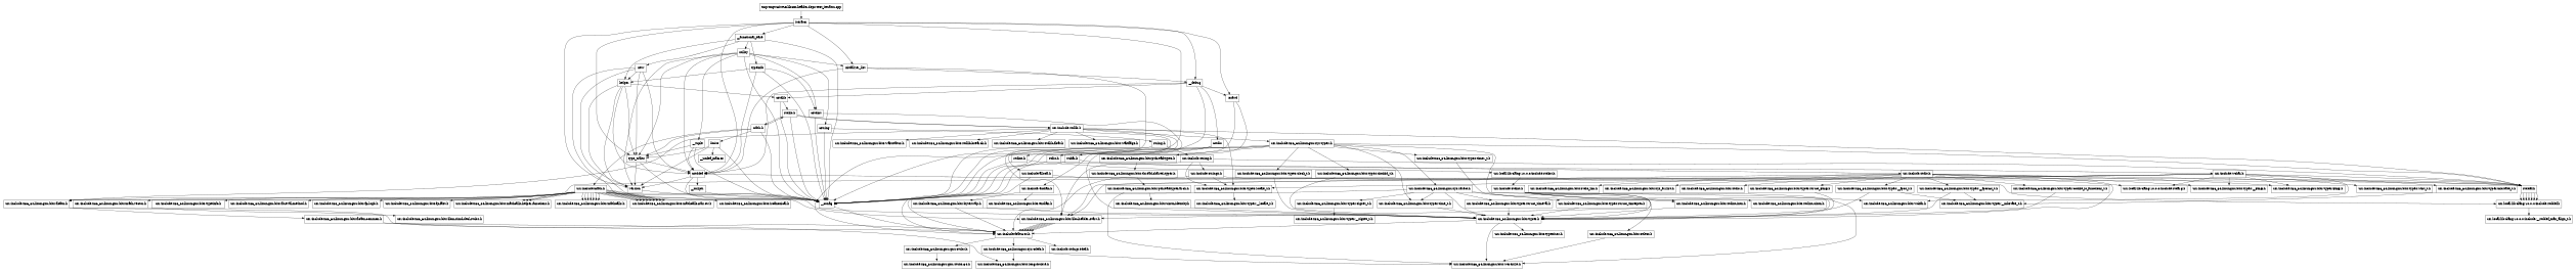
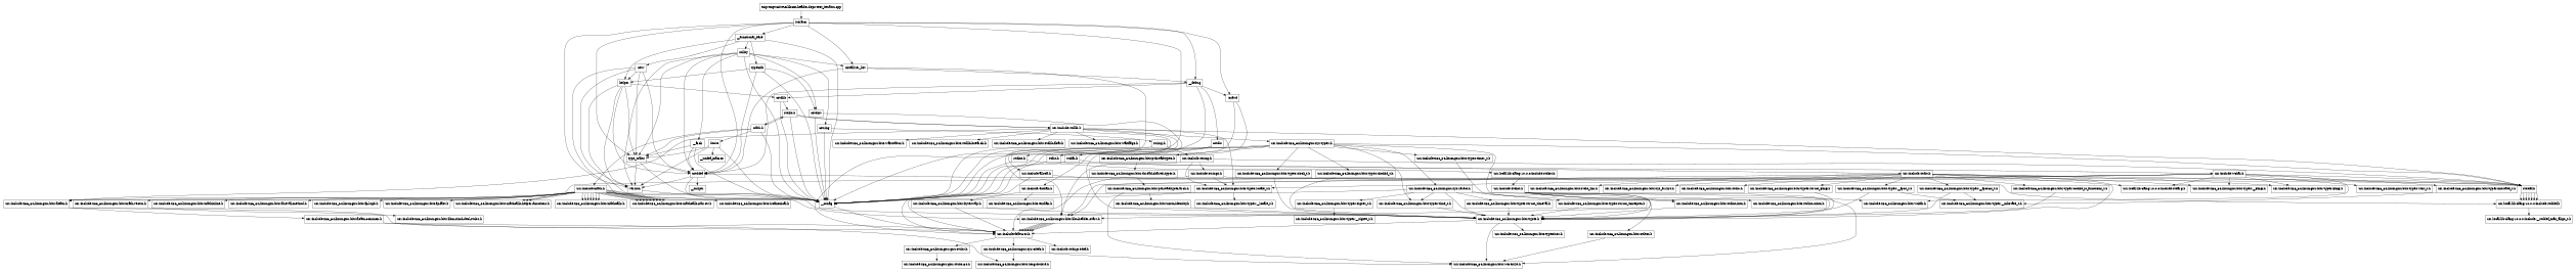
  digraph {
    node [shape=box]
    n1 [label=iterator]
    n2 [label=__config]
    n3 [label=iosfwd]
    n4 [label=__functional_base]
    n5 [label=type_traits]
    n6 [label=cstddef]
    n7 [label=version]
    n8 [label=initializer_list]
    n9 [label=__debug]
    n10 [label="usr/include/features.h"]
    n11 [label="wchar.h"]
    n12 [label=typeinfo]
    n13 [label=helper]
    n14 [label=new]
    n15 [label=utility]
    n16 [label="usr/local/lib/clang/10.0.0/include/stddef.h"]
    n17 [label=__nullptr]
    n18 [label=cstdlib]
    n19 [label=cstdio]
    n20 [label="tmp/tmpw8iwRO.libcxx.header.deps/test_iterator.cpp"]
    n21 [label="usr/include/stdc-predef.h"]
    n22 [label="usr/include/x86_64-linux-gnu/sys/cdefs.h"]
    n23 [label="usr/include/x86_64-linux-gnu/gnu/stubs.h"]
    n24 [label="usr/include/x86_64-linux-gnu/bits/wordsize.h"]
    n25 [label="usr/include/x86_64-linux-gnu/bits/long-double.h"]
    n26 [label="usr/include/x86_64-linux-gnu/gnu/stubs-64.h"]
    n27 [label="usr/include/wchar.h"]
    n28 [label="usr/include/x86_64-linux-gnu/bits/libc-header-start.h"]
    n29 [label="usr/include/x86_64-linux-gnu/bits/floatn.h"]
    n30 [label="stddef.h"]
    n31 [label="usr/local/lib/clang/10.0.0/include/stdarg.h"]
    n32 [label="usr/include/x86_64-linux-gnu/bits/wchar.h"]
    n33 [label="usr/include/x86_64-linux-gnu/bits/types/wint_t.h"]
    n34 [label="usr/include/x86_64-linux-gnu/bits/types/mbstate_t.h"]
    n35 [label="usr/include/x86_64-linux-gnu/bits/types/__FILE.h"]
    n36 [label="usr/include/x86_64-linux-gnu/bits/types/FILE.h"]
    n37 [label="usr/include/x86_64-linux-gnu/bits/types/locale_t.h"]
    n38 [label="usr/include/x86_64-linux-gnu/bits/floatn-common.h"]
    n39 [label="usr/include/x86_64-linux-gnu/bits/types/__mbstate_t.h"]
    n40 [label="usr/include/x86_64-linux-gnu/bits/types/__locale_t.h"]
    n41 [label="usr/local/lib/clang/10.0.0/include/__stddef_max_align_t.h"]
    n42 [label=cstdint]
-   n43 [label=__tuple]
+   n43 [label=__arch]
    n44 [label=cstring]
    n45 [label="stdint.h"]
    n46 [label="stdlib.h"]
    n47 [label="usr/include/stdlib.h"]
    n48 [label="math.h"]
    n49 [label="usr/include/x86_64-linux-gnu/bits/waitflags.h"]
    n50 [label="usr/include/x86_64-linux-gnu/bits/waitstatus.h"]
    n51 [label="usr/include/x86_64-linux-gnu/sys/types.h"]
    n52 [label="usr/include/alloca.h"]
    n53 [label="usr/include/x86_64-linux-gnu/bits/stdlib-bsearch.h"]
    n54 [label="usr/include/x86_64-linux-gnu/bits/stdlib-float.h"]
    n55 [label="usr/include/math.h"]
    n56 [label=limits]
    n57 [label="usr/include/x86_64-linux-gnu/bits/types.h"]
    n58 [label="usr/include/x86_64-linux-gnu/bits/types/clock_t.h"]
    n59 [label="usr/include/x86_64-linux-gnu/bits/types/clockid_t.h"]
    n60 [label="usr/include/x86_64-linux-gnu/bits/types/time_t.h"]
    n61 [label="usr/include/x86_64-linux-gnu/bits/types/timer_t.h"]
    n62 [label="usr/include/x86_64-linux-gnu/bits/stdint-intn.h"]
    n63 [label="usr/include/endian.h"]
    n64 [label="usr/include/x86_64-linux-gnu/sys/select.h"]
    n65 [label="usr/include/x86_64-linux-gnu/bits/pthreadtypes.h"]
    n66 [label="usr/include/x86_64-linux-gnu/bits/typesizes.h"]
    n67 [label="usr/include/x86_64-linux-gnu/bits/endian.h"]
    n68 [label="usr/include/x86_64-linux-gnu/bits/byteswap.h"]
    n69 [label="usr/include/x86_64-linux-gnu/bits/select.h"]
    n70 [label="usr/include/x86_64-linux-gnu/bits/types/sigset_t.h"]
    n71 [label="usr/include/x86_64-linux-gnu/bits/types/struct_timeval.h"]
    n72 [label="usr/include/x86_64-linux-gnu/bits/types/struct_timespec.h"]
    n73 [label="usr/include/x86_64-linux-gnu/bits/thread-shared-types.h"]
    n74 [label="usr/include/x86_64-linux-gnu/bits/uintn-identity.h"]
    n75 [label="usr/include/x86_64-linux-gnu/bits/types/__sigset_t.h"]
    n76 [label="usr/include/x86_64-linux-gnu/bits/pthreadtypes-arch.h"]
    n77 [label="usr/include/x86_64-linux-gnu/bits/math-vector.h"]
    n78 [label="usr/include/x86_64-linux-gnu/bits/flt-eval-method.h"]
    n79 [label="usr/include/x86_64-linux-gnu/bits/fp-logb.h"]
    n80 [label="usr/include/x86_64-linux-gnu/bits/fp-fast.h"]
    n81 [label="usr/include/x86_64-linux-gnu/bits/mathcalls-helper-functions.h"]
    n82 [label="usr/include/x86_64-linux-gnu/bits/mathcalls.h"]
    n83 [label="usr/include/x86_64-linux-gnu/bits/mathcalls-narrow.h"]
    n84 [label="usr/include/x86_64-linux-gnu/bits/iscanonical.h"]
-   n85 [label="usr/include/x86_64-linux-gnu/bits/typeinfo.h"]
+   n85 [label="usr/include/x86_64-linux-gnu/bits/mathinline.h"]
    n86 [label=__undef_macros]
    n87 [label="usr/include/x86_64-linux-gnu/bits/libm-simd-decl-stubs.h"]
    n88 [label="usr/local/lib/clang/10.0.0/include/stdint.h"]
    n89 [label="usr/include/stdint.h"]
    n90 [label="usr/include/x86_64-linux-gnu/bits/stdint-uintn.h"]
    n91 [label="string.h"]
    n92 [label="usr/include/string.h"]
    n93 [label="usr/include/strings.h"]
    n94 [label="stdio.h"]
    n95 [label="usr/include/stdio.h"]
    n96 [label="usr/include/x86_64-linux-gnu/bits/types/__fpos_t.h"]
    n97 [label="usr/include/x86_64-linux-gnu/bits/types/__fpos64_t.h"]
    n98 [label="usr/include/x86_64-linux-gnu/bits/types/struct_FILE.h"]
    n99 [label="usr/include/x86_64-linux-gnu/bits/types/cookie_io_functions_t.h"]
    n100 [label="usr/include/x86_64-linux-gnu/bits/stdio_lim.h"]
    n101 [label="usr/include/x86_64-linux-gnu/bits/sys_errlist.h"]
    n102 [label="usr/include/x86_64-linux-gnu/bits/stdio.h"]
    n1 -> n2
    n1 -> n3
    n1 -> n4
    n1 -> n5
    n1 -> n6
    n1 -> n7
    n1 -> n8
    n1 -> n9
    n2 -> n10
    n3 -> n2
    n3 -> n11
    n4 -> n2
    n4 -> n12
    n4 -> n13
    n4 -> n14
    n4 -> n15
    n5 -> n2
    n5 -> n6
    n5 -> n7
    n6 -> n2
    n6 -> n7
    n6 -> n16
    n6 -> n17
    n7 -> n2
    n8 -> n2
    n8 -> n6
    n8 -> n9
    n9 -> n2
    n9 -> n3
    n9 -> n6
    n9 -> n18
    n9 -> n19
    n10 -> n21
    n10 -> n22
    n10 -> n23
    n11 -> n2
    n11 -> n27
    n12 -> n2
    n12 -> n6
    n12 -> n13
    n12 -> n42
    n13 -> n2
    n13 -> n5
    n13 -> n6
    n13 -> n7
    n13 -> n18
    n14 -> n2
    n14 -> n5
    n14 -> n6
    n14 -> n7
    n14 -> n13
    n15 -> n2
    n15 -> n5
    n15 -> n6
    n15 -> n7
    n15 -> n8
    n15 -> n42
    n15 -> n43
    n15 -> n44
    n16 -> n41
-   n17 -> n2
+   n37 -> n2
    n18 -> n2
    n18 -> n46
    n19 -> n2
    n19 -> n94
    n20 -> n1
    n22 -> n24
    n22 -> n25
    n23 -> n26
    n27 -> n28
    n27 -> n29
    n27 -> n30
    n27 -> n31
    n27 -> n32
    n27 -> n33
    n27 -> n34
    n27 -> n35
    n27 -> n36
    n27 -> n37
    n28 -> n10
    n28 -> n10
    n28 -> n10
    n28 -> n10
    n28 -> n10
    n28 -> n10
    n29 -> n10
    n29 -> n38
    n30 -> n16
    n30 -> n16
    n30 -> n16
    n30 -> n16
    n30 -> n16
    n30 -> n16
    n30 -> n16
    n34 -> n39
    n37 -> n40
    n38 -> n10
    n38 -> n25
    n42 -> n2
    n42 -> n45
    n43 -> n2
    n43 -> n5
    n43 -> n6
    n44 -> n2
    n44 -> n91
    n45 -> n2
    n45 -> n88
    n46 -> n2
    n46 -> n47
    n46 -> n47
    n46 -> n48
    n47 -> n28
    n47 -> n29
    n47 -> n30
    n47 -> n37
    n47 -> n49
    n47 -> n50
    n47 -> n51
    n47 -> n52
    n47 -> n53
    n47 -> n54
    n48 -> n2
    n48 -> n5
    n48 -> n46
    n48 -> n55
    n48 -> n56
    n51 -> n10
    n51 -> n30
    n51 -> n57
    n51 -> n58
    n51 -> n59
    n51 -> n60
    n51 -> n61
    n51 -> n62
    n51 -> n63
    n51 -> n64
    n51 -> n65
    n52 -> n10
    n52 -> n30
    n55 -> n28
    n55 -> n29
    n55 -> n57
    n55 -> n77
    n55 -> n78
    n55 -> n79
    n55 -> n80
    n55 -> n81
    n55 -> n81
    n55 -> n81
    n55 -> n82
    n55 -> n82
    n55 -> n82
    n55 -> n82
    n55 -> n82
    n55 -> n82
    n55 -> n82
    n55 -> n83
    n55 -> n83
    n55 -> n83
    n55 -> n83
    n55 -> n83
    n55 -> n83
    n55 -> n83
    n55 -> n83
    n55 -> n83
    n55 -> n84
    n55 -> n85
    n56 -> n2
    n56 -> n5
    n56 -> n7
    n56 -> n86
    n57 -> n10
    n57 -> n24
    n57 -> n66
    n58 -> n57
    n59 -> n57
    n60 -> n57
    n61 -> n57
    n62 -> n57
    n63 -> n67
    n63 -> n68
    n64 -> n10
    n64 -> n57
    n64 -> n60
    n64 -> n69
    n64 -> n70
    n64 -> n71
    n64 -> n72
    n65 -> n73
    n68 -> n10
    n68 -> n57
    n69 -> n24
    n70 -> n75
    n71 -> n57
    n72 -> n57
    n73 -> n76
    n74 -> n57
    n76 -> n24
    n76 -> n74
    n77 -> n87
    n88 -> n89
    n89 -> n24
    n89 -> n28
    n89 -> n32
    n89 -> n57
    n89 -> n62
    n89 -> n90
    n91 -> n2
    n91 -> n92
    n92 -> n28
    n92 -> n30
    n92 -> n37
    n92 -> n93
    n93 -> n10
    n93 -> n30
    n93 -> n37
    n94 -> n2
    n94 -> n95
    n95 -> n28
    n95 -> n30
    n95 -> n31
    n95 -> n35
    n95 -> n36
    n95 -> n57
    n95 -> n96
    n95 -> n97
    n95 -> n98
    n95 -> n99
    n95 -> n100
    n95 -> n101
    n95 -> n102
    n96 -> n39
    n96 -> n57
    n97 -> n39
    n97 -> n57
    n98 -> n57
    n99 -> n57
  }
